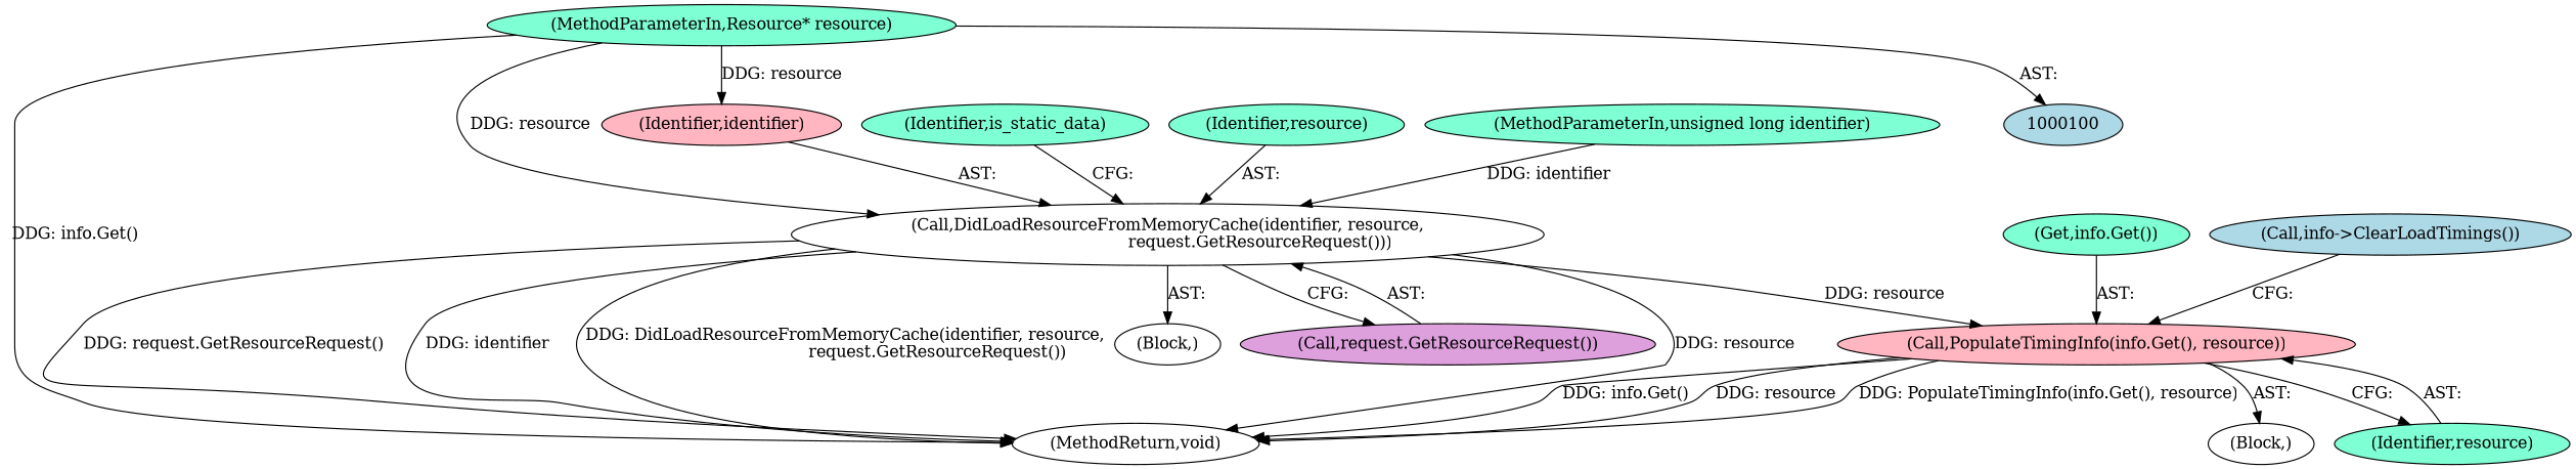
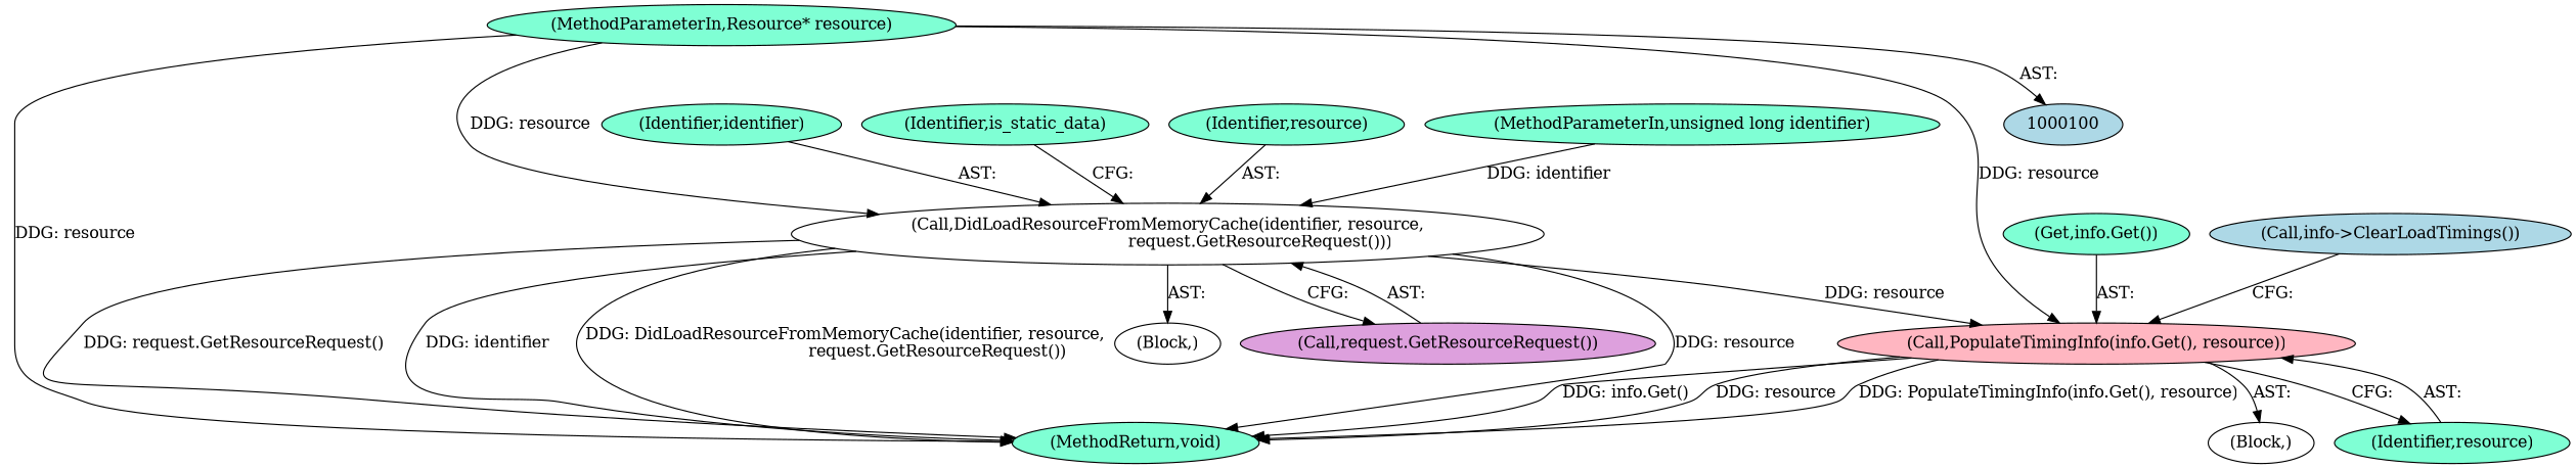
  digraph {
    node [fillcolor=aquamarine style=filled]
    n1 [label="(MethodParameterIn,Resource* resource)"]
    n2 [fillcolor=white label="(Call,DidLoadResourceFromMemoryCache(identifier, resource,\n                                    request.GetResourceRequest()))"]
    n3 [fillcolor=lightpink label="(Call,PopulateTimingInfo(info.Get(), resource))"]
-   n4 [fillcolor=white label="(MethodReturn,void)"]
+   n4 [label="(MethodReturn,void)"]
    1000100 [fillcolor=lightblue]
    n6 [fillcolor=white label="(Block,)"]
    n7 [fillcolor=plum label="(Call,request.GetResourceRequest())"]
    n8 [label="(Identifier,resource)"]
    n9 [fillcolor=white label="(Block,)"]
-   n10 [fillcolor=lightpink label="(Identifier,identifier)"]
+   n10 [label="(Identifier,identifier)"]
    n11 [label="(Get,info.Get())"]
    n12 [fillcolor=lightblue label="(Call,info->ClearLoadTimings())"]
    n13 [label="(Identifier,is_static_data)"]
    n14 [label="(Identifier,resource)"]
    n15 [label="(MethodParameterIn,unsigned long identifier)"]
    n1 -> n2 [label="DDG: resource"]
-   n1 -> n10 [label="DDG: resource"]
-   n1 -> n4 [label="DDG: info.Get()"]
+   n1 -> n3 [label="DDG: resource"]
+   n1 -> n4 [label="DDG: resource"]
    n1 -> 1000100 [label="AST: "]
    n2 -> n3 [label="DDG: resource"]
    n2 -> n4 [label="DDG: request.GetResourceRequest()"]
    n2 -> n4 [label="DDG: identifier"]
    n2 -> n4 [label="DDG: DidLoadResourceFromMemoryCache(identifier, resource,\n                                    request.GetResourceRequest())"]
    n2 -> n4 [label="DDG: resource"]
    n2 -> n6 [label="AST: "]
    n2 -> n7 [label="CFG: "]
    n3 -> n4 [label="DDG: info.Get()"]
    n3 -> n4 [label="DDG: resource"]
    n3 -> n4 [label="DDG: PopulateTimingInfo(info.Get(), resource)"]
    n3 -> n8 [label="CFG: "]
    n3 -> n9 [label="AST: "]
    n7 -> n2 [label="AST: "]
    n8 -> n3 [label="AST: "]
    n10 -> n2 [label="AST: "]
    n11 -> n3 [label="AST: "]
    n12 -> n3 [label="CFG: "]
    n13 -> n2 [label="CFG: "]
    n14 -> n2 [label="AST: "]
    n15 -> n2 [label="DDG: identifier"]
  }
